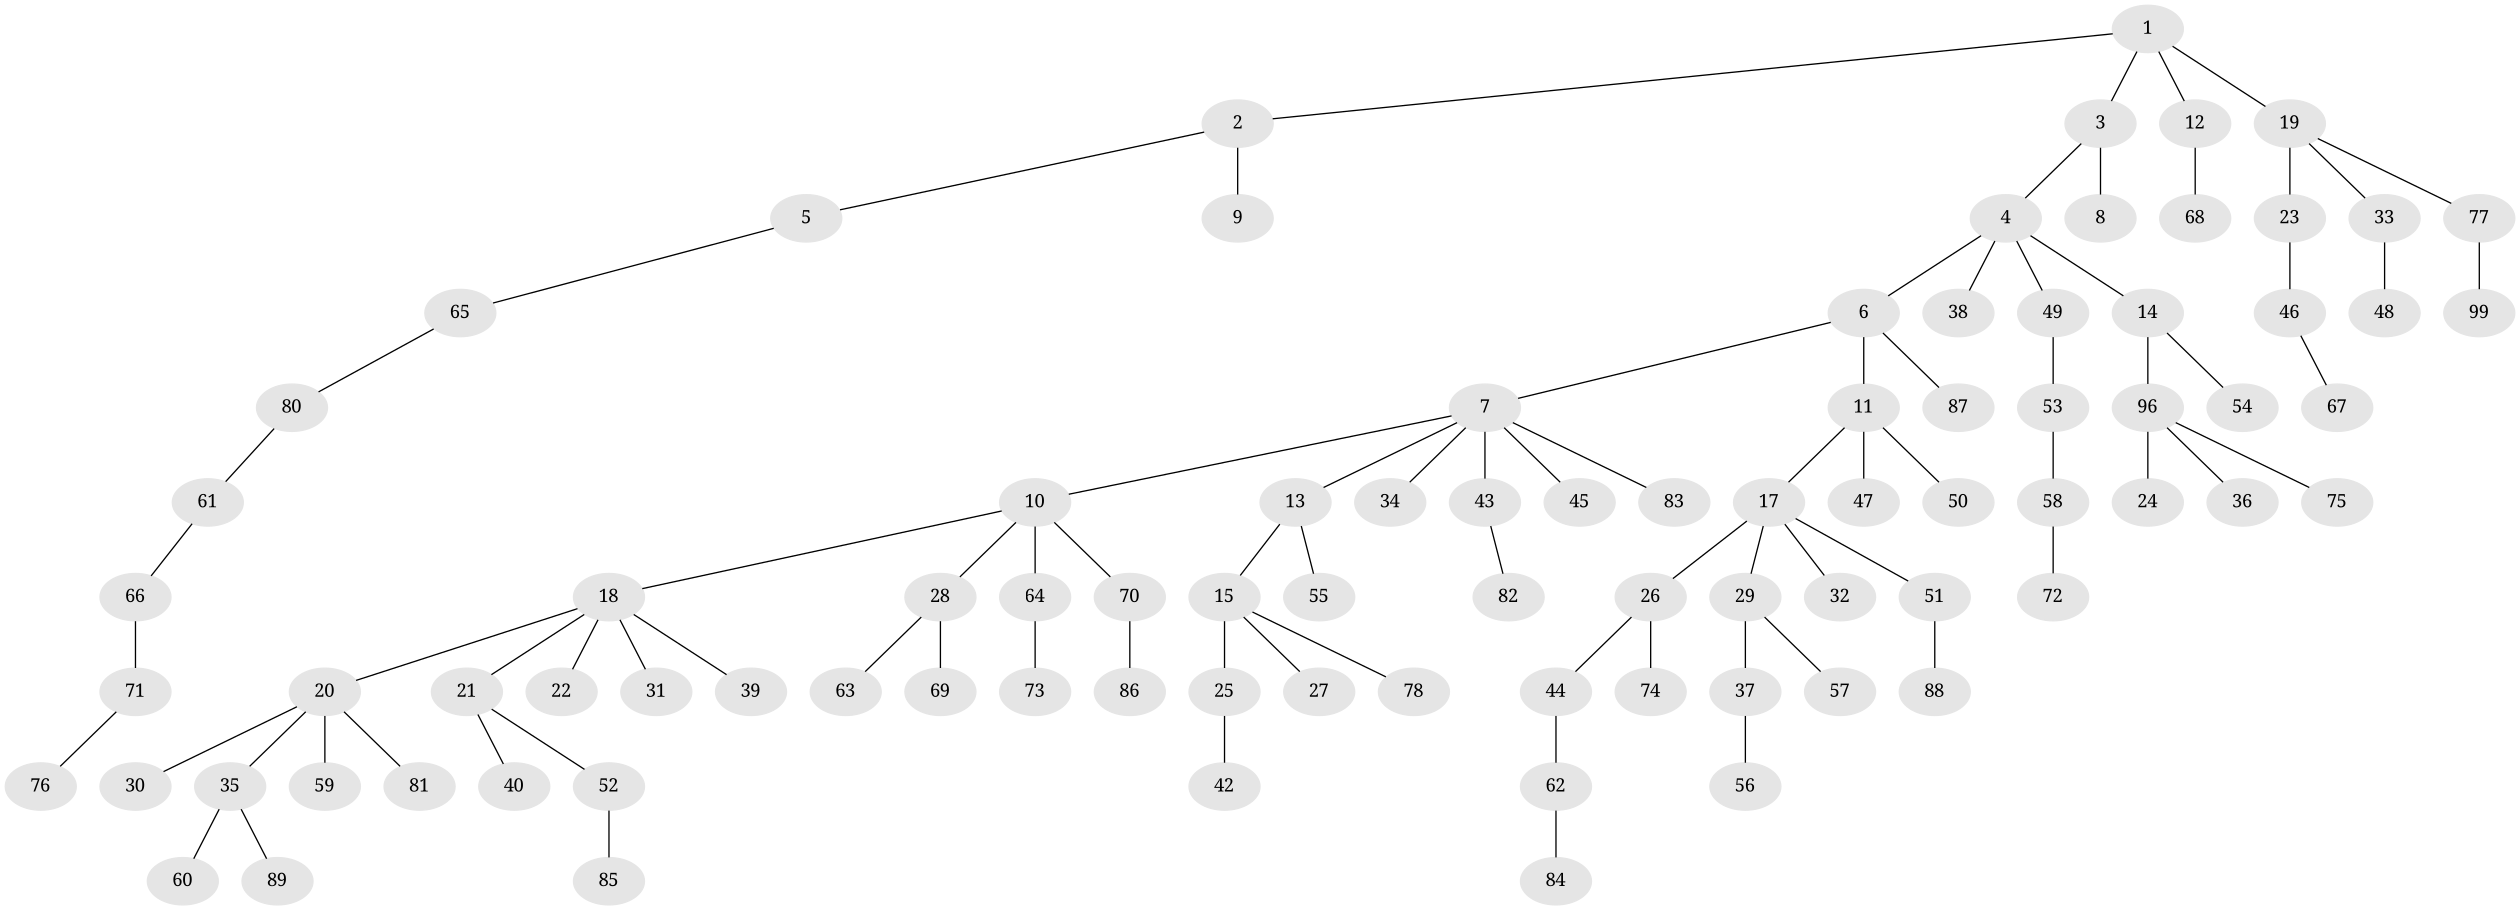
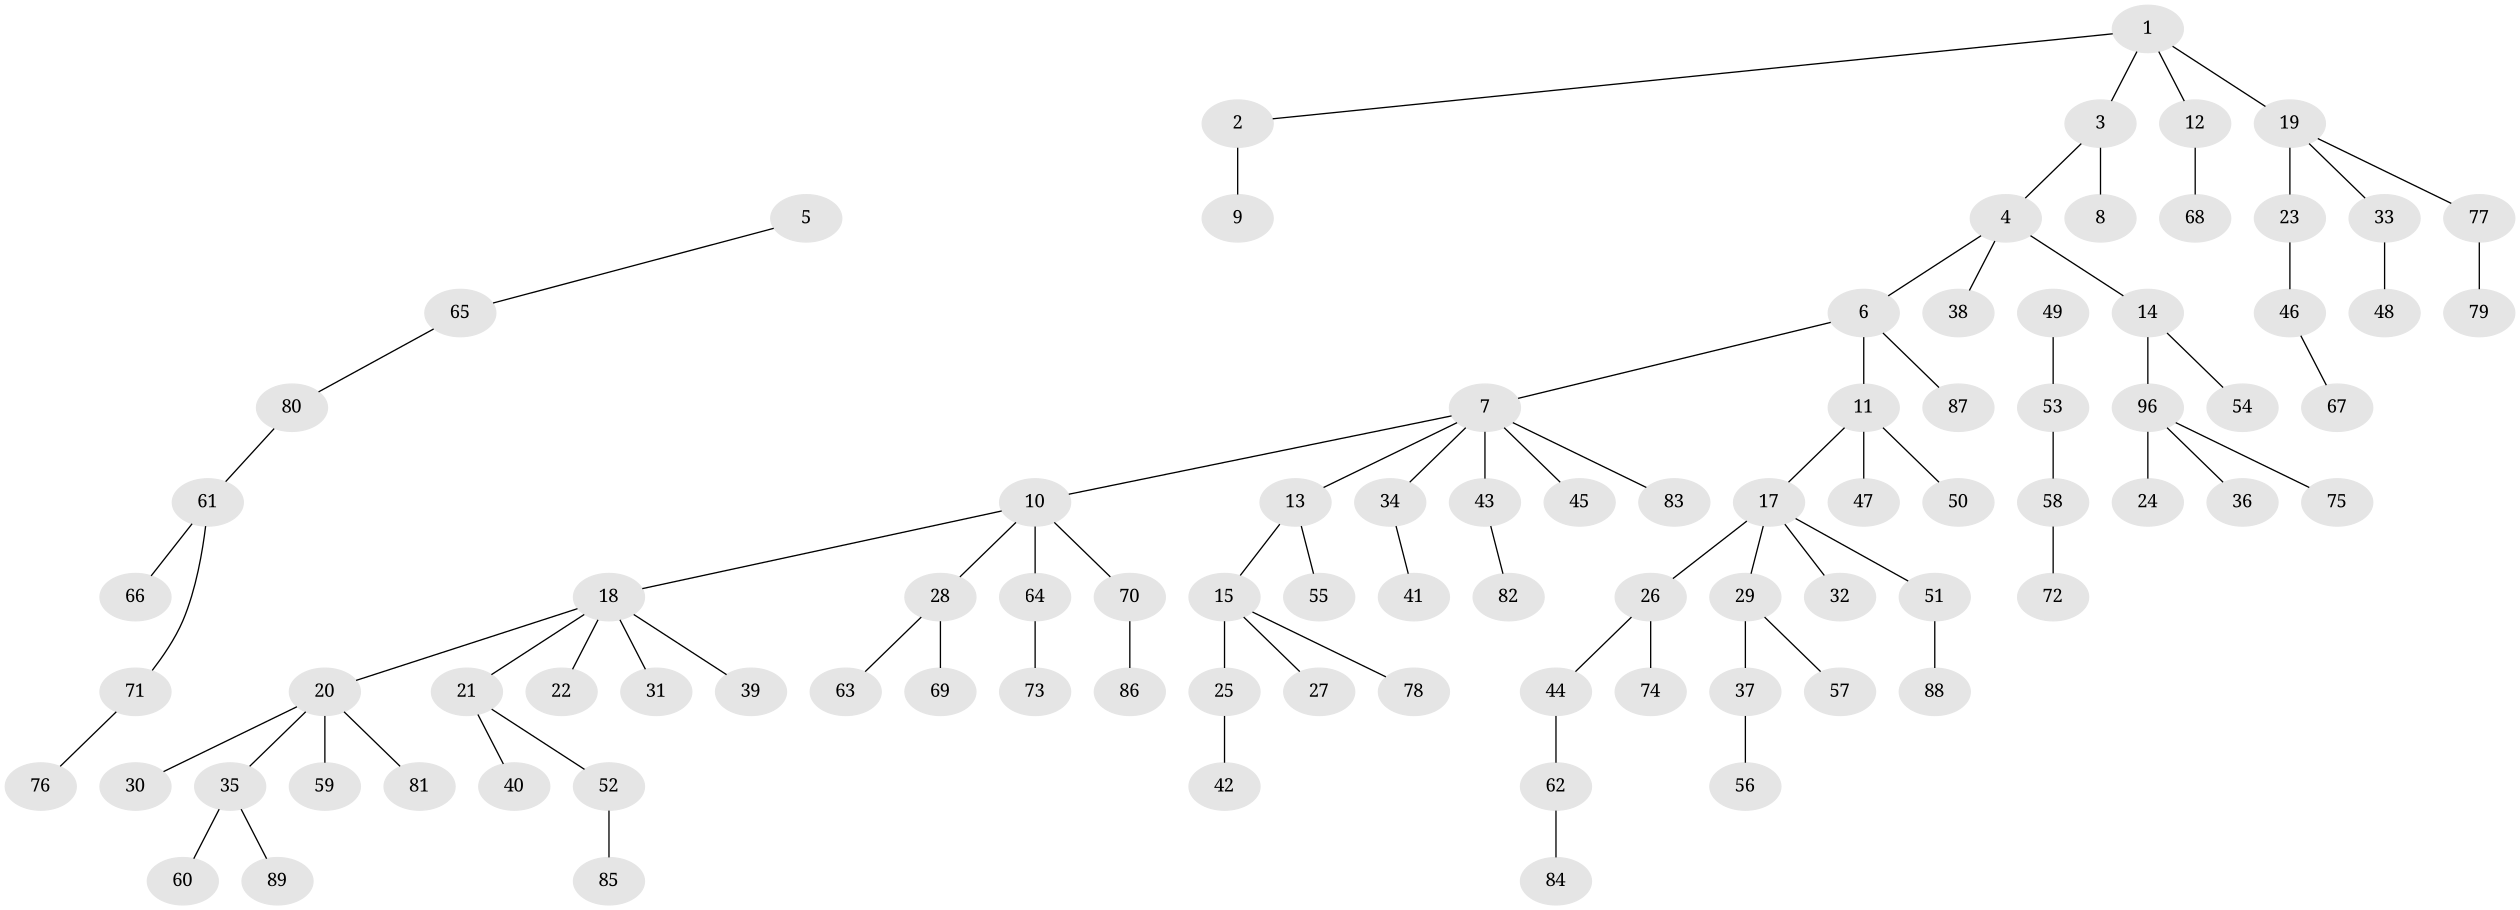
  graph {
    fontname="Noto Serif"
    node [color=gray90 fontname="Noto Serif" style=filled]
    edge [fontname="Noto Serif"]
    1
    2
    3
    12
    19
    5
    9
    4
    8
    68
    23
    33
    77
    65
    6
    38
    49
    14
    7
    11
    87
    53
    80
    10
    13
    34
    43
    45
    83
    17
    47
    50
    18
    28
    64
    70
    15
    55
+   41
    82
    61
    66
    71
    n44 [label=96]
    54
    20
    21
    22
    31
    39
    63
    69
    73
    86
    26
    29
    32
    51
    25
    27
    78
    24
    36
    75
    42
    44
    74
    37
    57
    88
    30
    35
    59
    81
    40
    52
    46
    48
-   79 [label=99]
+   79
    60
    89
    85
    67
    62
    56
    84
    58
    72
    76
    1 -- 2
    1 -- 3
    1 -- 12
    1 -- 19
-   2 -- 5
    2 -- 9
    3 -- 4
    3 -- 8
    12 -- 68
    19 -- 23
    19 -- 33
    19 -- 77
    5 -- 65
    4 -- 6
    4 -- 38
-   4 -- 49
    4 -- 14
    23 -- 46
    33 -- 48
    77 -- 79
    65 -- 80
    6 -- 7
    6 -- 11
    6 -- 87
    49 -- 53
    14 -- n44
    14 -- 54
    7 -- 10
    7 -- 13
    7 -- 34
    7 -- 43
    7 -- 45
    7 -- 83
    11 -- 17
    11 -- 47
    11 -- 50
    53 -- 58
    80 -- 61
    10 -- 18
    10 -- 28
    10 -- 64
    10 -- 70
    13 -- 15
    13 -- 55
+   34 -- 41
    43 -- 82
    17 -- 26
    17 -- 29
    17 -- 32
    17 -- 51
    18 -- 20
    18 -- 21
    18 -- 22
    18 -- 31
    18 -- 39
    28 -- 63
    28 -- 69
    64 -- 73
    70 -- 86
    15 -- 25
    15 -- 27
    15 -- 78
    61 -- 66
-   66 -- 71
+   61 -- 71
    71 -- 76
    n44 -- 24
    n44 -- 36
    n44 -- 75
    20 -- 30
    20 -- 35
    20 -- 59
    20 -- 81
    21 -- 40
    21 -- 52
    26 -- 44
    26 -- 74
    29 -- 37
    29 -- 57
    51 -- 88
    25 -- 42
    44 -- 62
    37 -- 56
    35 -- 60
    35 -- 89
    52 -- 85
    46 -- 67
    62 -- 84
    58 -- 72
  }
